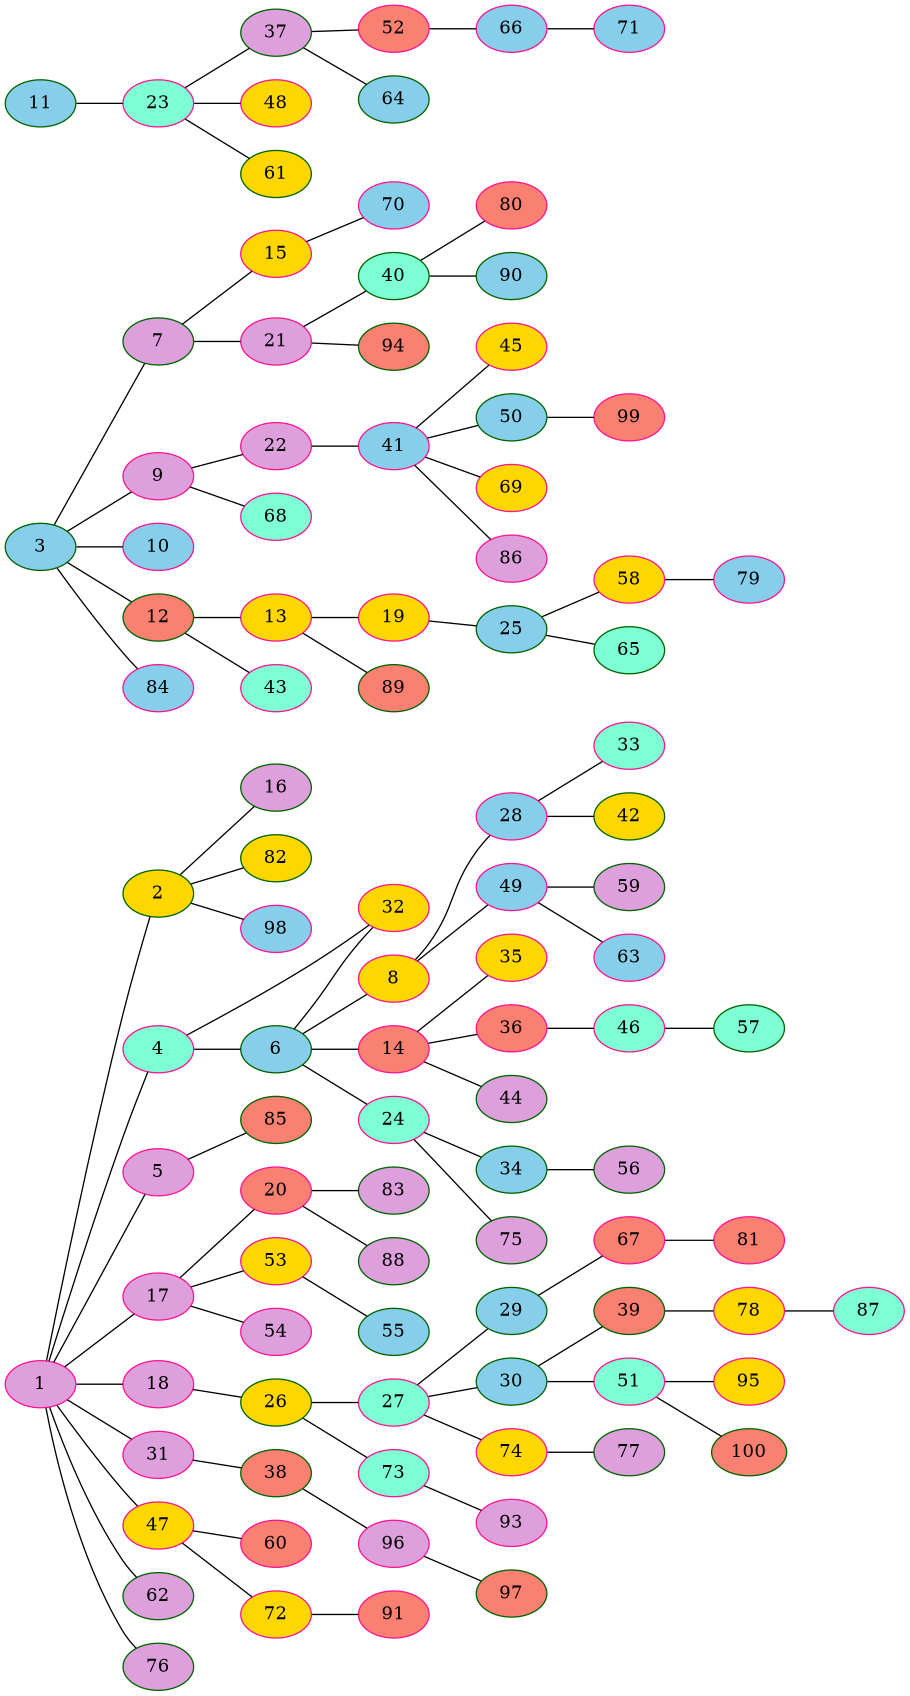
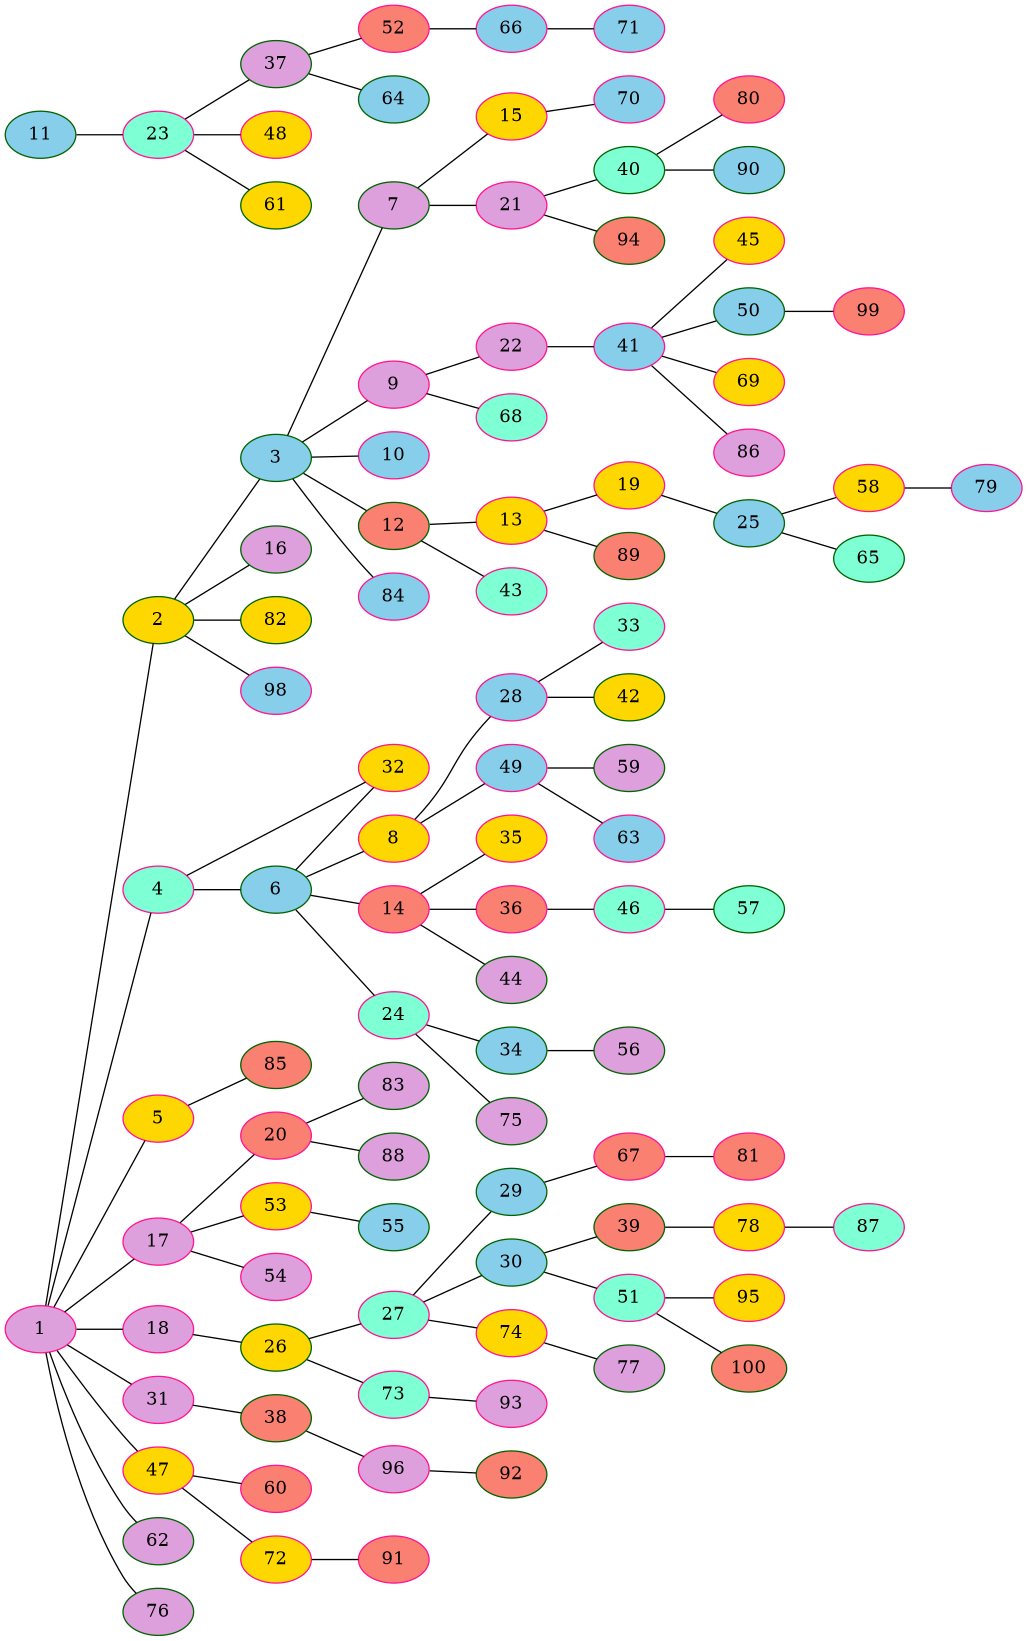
  graph {
    rankdir=LR
    node [color=deeppink fillcolor=plum style=filled]
    2 [color=darkgreen fillcolor=gold]
    1
    4 [fillcolor=aquamarine]
-   5
+   5 [fillcolor=gold]
    17
    18
    31
    47 [fillcolor=gold]
    62 [color=darkgreen]
    76 [color=darkgreen]
    3 [color=darkgreen fillcolor=skyblue]
    16 [color=darkgreen]
    82 [color=darkgreen fillcolor=gold]
    98 [fillcolor=skyblue]
    6 [color=darkgreen fillcolor=skyblue]
    32 [fillcolor=gold]
    85 [color=darkgreen fillcolor=salmon]
    20 [fillcolor=salmon]
    53 [fillcolor=gold]
    54
    26 [color=darkgreen fillcolor=gold]
    38 [color=darkgreen fillcolor=salmon]
    60 [fillcolor=salmon]
    72 [fillcolor=gold]
    7 [color=darkgreen]
    9
    10 [fillcolor=skyblue]
    12 [color=darkgreen fillcolor=salmon]
    84 [fillcolor=skyblue]
    15 [fillcolor=gold]
    21
    22
    68 [fillcolor=aquamarine]
    13 [fillcolor=gold]
    43 [fillcolor=aquamarine]
    8 [fillcolor=gold]
    14 [fillcolor=salmon]
    24 [fillcolor=aquamarine]
    11 [color=darkgreen fillcolor=skyblue]
    23 [fillcolor=aquamarine]
    28 [fillcolor=skyblue]
    49 [fillcolor=skyblue]
    35 [fillcolor=gold]
    36 [fillcolor=salmon]
    44 [color=darkgreen]
    34 [color=darkgreen fillcolor=skyblue]
    75 [color=darkgreen]
    70 [fillcolor=skyblue]
    40 [color=darkgreen fillcolor=aquamarine]
    94 [color=darkgreen fillcolor=salmon]
    33 [fillcolor=aquamarine]
    42 [color=darkgreen fillcolor=gold]
    59 [color=darkgreen]
    63 [fillcolor=skyblue]
    41 [fillcolor=skyblue]
    37 [color=darkgreen]
    48 [fillcolor=gold]
    61 [color=darkgreen fillcolor=gold]
    19 [fillcolor=gold]
    89 [color=darkgreen fillcolor=salmon]
    25 [color=darkgreen fillcolor=skyblue]
    46 [fillcolor=aquamarine]
    83 [color=darkgreen]
    88 [color=darkgreen]
    55 [color=darkgreen fillcolor=skyblue]
    27 [fillcolor=aquamarine]
    73 [fillcolor=aquamarine]
    58 [fillcolor=gold]
    65 [color=darkgreen fillcolor=aquamarine]
    80 [fillcolor=salmon]
    90 [color=darkgreen fillcolor=skyblue]
    45 [fillcolor=gold]
    50 [color=darkgreen fillcolor=skyblue]
    69 [fillcolor=gold]
    86
    52 [fillcolor=salmon]
    64 [color=darkgreen fillcolor=skyblue]
    56 [color=darkgreen]
    79 [fillcolor=skyblue]
    29 [color=darkgreen fillcolor=skyblue]
    30 [color=darkgreen fillcolor=skyblue]
    74 [fillcolor=gold]
    93
    67 [fillcolor=salmon]
    39 [color=darkgreen fillcolor=salmon]
    51 [fillcolor=aquamarine]
    77 [color=darkgreen]
    81 [fillcolor=salmon]
    78 [fillcolor=gold]
    95 [fillcolor=gold]
    100 [color=darkgreen fillcolor=salmon]
    96
    57 [color=darkgreen fillcolor=aquamarine]
    66 [fillcolor=skyblue]
-   97 [color=darkgreen fillcolor=salmon]
+   97 [color=darkgreen fillcolor=salmon label=92]
    87 [fillcolor=aquamarine]
    99 [fillcolor=salmon]
    91 [fillcolor=salmon]
    71 [fillcolor=skyblue]
+   2 -- 3
    2 -- 16
    2 -- 82
    2 -- 98
    1 -- 2
    1 -- 4
    1 -- 5
    1 -- 17
    1 -- 18
    1 -- 31
    1 -- 47
    1 -- 62
    1 -- 76
    4 -- 6
    4 -- 32
    5 -- 85
    17 -- 20
    17 -- 53
    17 -- 54
    18 -- 26
    31 -- 38
    47 -- 60
    47 -- 72
    3 -- 7
    3 -- 9
    3 -- 10
    3 -- 12
    3 -- 84
    6 -- 32
    6 -- 8
    6 -- 14
    6 -- 24
    20 -- 83
    20 -- 88
    53 -- 55
    26 -- 27
    26 -- 73
    38 -- 96
    72 -- 91
    7 -- 15
    7 -- 21
    9 -- 22
    9 -- 68
    12 -- 13
    12 -- 43
    15 -- 70
    21 -- 40
    21 -- 94
    22 -- 41
    13 -- 19
    13 -- 89
    8 -- 28
    8 -- 49
    14 -- 35
    14 -- 36
    14 -- 44
    24 -- 34
    24 -- 75
    11 -- 23
    23 -- 37
    23 -- 48
    23 -- 61
    28 -- 33
    28 -- 42
    49 -- 59
    49 -- 63
    36 -- 46
    34 -- 56
    40 -- 80
    40 -- 90
    41 -- 45
    41 -- 50
    41 -- 69
    41 -- 86
    37 -- 52
    37 -- 64
    19 -- 25
    25 -- 58
    25 -- 65
    46 -- 57
    27 -- 29
    27 -- 30
    27 -- 74
    73 -- 93
    58 -- 79
    50 -- 99
    52 -- 66
    29 -- 67
    30 -- 39
    30 -- 51
    74 -- 77
    67 -- 81
    39 -- 78
    51 -- 95
    51 -- 100
    78 -- 87
    96 -- 97
    66 -- 71
  }
